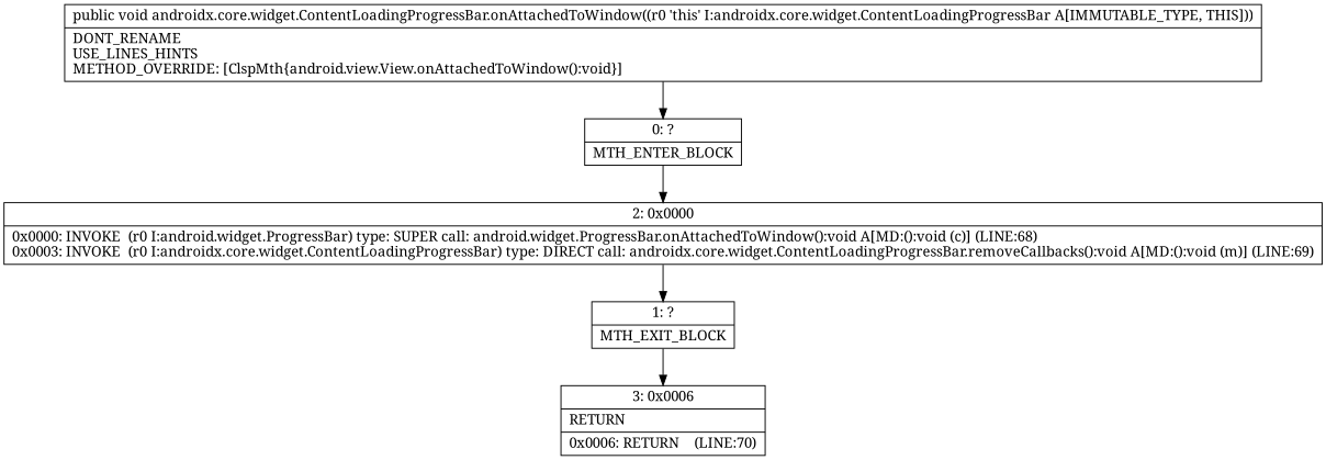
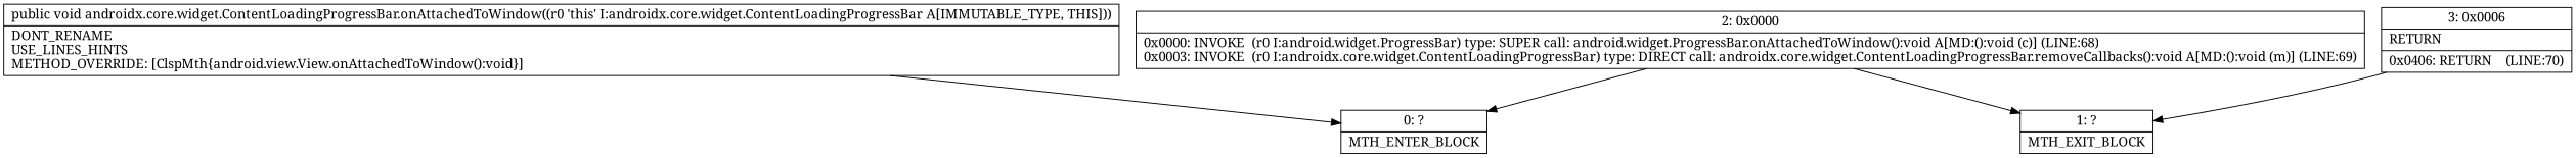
  digraph {
    fontname="Noto Serif"
    node [fontname="Noto Serif" shape=record]
    edge [fontname="Noto Serif"]
    n1 [label="{0\:\ ?|MTH_ENTER_BLOCK\l}"]
    n2 [label="{2\:\ 0x0000|0x0000: INVOKE  (r0 I:android.widget.ProgressBar) type: SUPER call: android.widget.ProgressBar.onAttachedToWindow():void A[MD:():void (c)] (LINE:68)\l0x0003: INVOKE  (r0 I:androidx.core.widget.ContentLoadingProgressBar) type: DIRECT call: androidx.core.widget.ContentLoadingProgressBar.removeCallbacks():void A[MD:():void (m)] (LINE:69)\l}"]
    n3 [label="{1\:\ ?|MTH_EXIT_BLOCK\l}"]
-   n4 [label="{3\:\ 0x0006|RETURN\l|0x0006: RETURN    (LINE:70)\l}"]
+   n4 [label="{3\:\ 0x0006|RETURN\l|0x0406: RETURN    (LINE:70)\l}"]
    n5 [label="{public void androidx.core.widget.ContentLoadingProgressBar.onAttachedToWindow((r0 'this' I:androidx.core.widget.ContentLoadingProgressBar A[IMMUTABLE_TYPE, THIS]))  | DONT_RENAME\lUSE_LINES_HINTS\lMETHOD_OVERRIDE: [ClspMth\{android.view.View.onAttachedToWindow():void\}]\l}"]
-   n1 -> n2
+   n2 -> n1
    n2 -> n3
-   n3 -> n4
+   n4 -> n3
    n5 -> n1
  }
